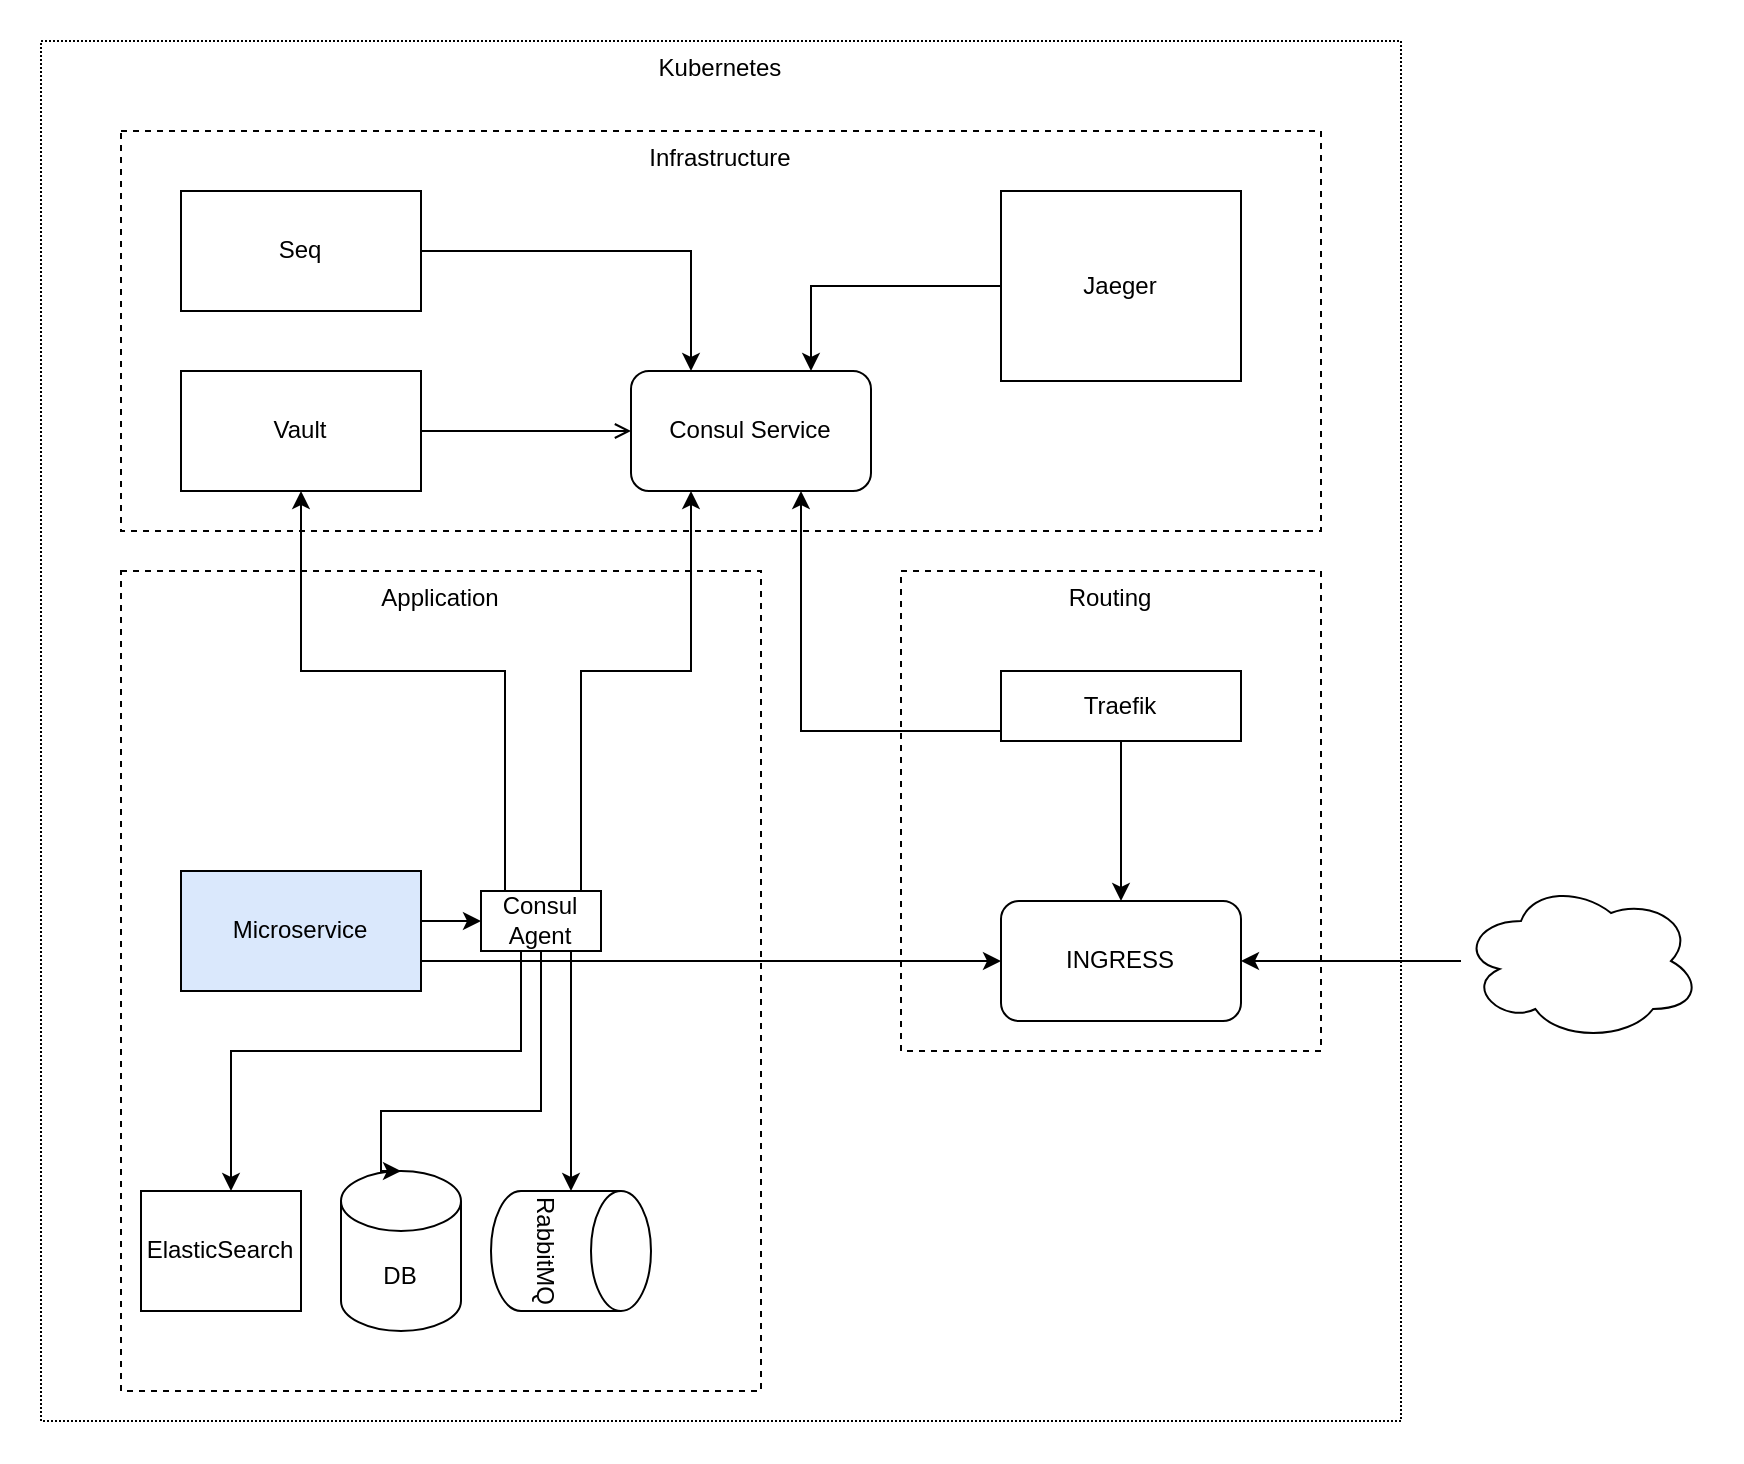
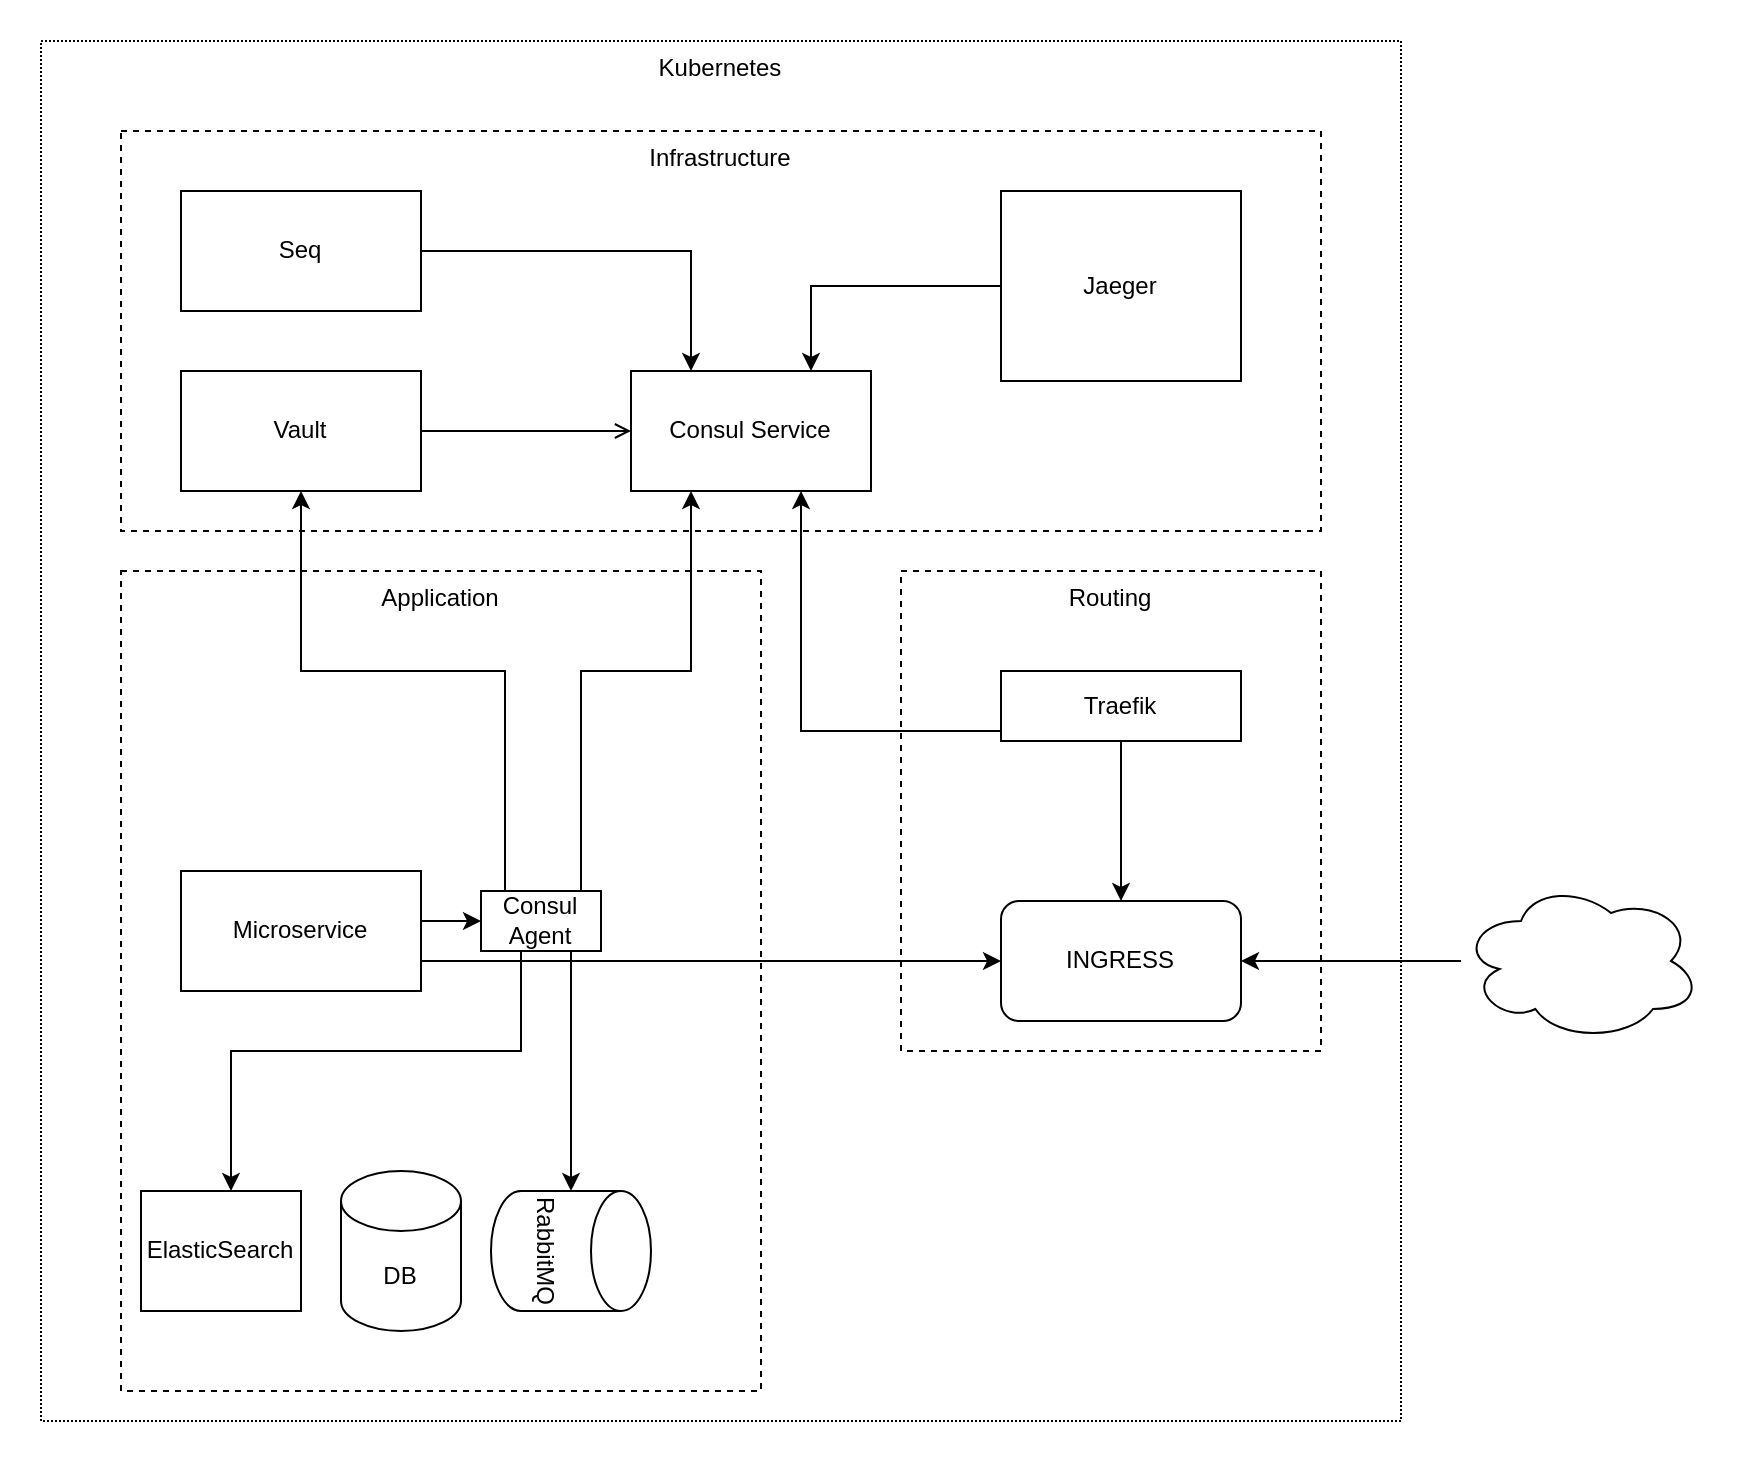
  <mxCell id="0" />
  <mxCell id="1" parent="0" />
  <mxCell id="2" value="Pod" style="rounded=0;whiteSpace=wrap;html=1;dashed=1;dashPattern=1 2;verticalAlign=top;" vertex="1" parent="1"><mxGeometry x="80" y="405" width="260" height="100" as="geometry" /></mxCell>
  <mxCell id="3" value="Kubernetes" style="rounded=0;whiteSpace=wrap;html=1;dashed=1;dashPattern=1 1;verticalAlign=top;" vertex="1" parent="1"><mxGeometry x="20" y="20" width="680" height="690" as="geometry" /></mxCell>
  <mxCell id="4" value="Application" style="rounded=0;whiteSpace=wrap;html=1;dashed=1;verticalAlign=top;" vertex="1" parent="1"><mxGeometry x="60" y="285" width="320" height="410" as="geometry" /></mxCell>
  <mxCell id="5" value="Routing" style="rounded=0;whiteSpace=wrap;html=1;dashed=1;verticalAlign=top;" vertex="1" parent="1"><mxGeometry x="450" y="285" width="210" height="240" as="geometry" /></mxCell>
  <mxCell id="6" value="Infrastructure" style="rounded=0;whiteSpace=wrap;html=1;dashed=1;verticalAlign=top;" vertex="1" parent="1"><mxGeometry x="60" y="65" width="600" height="200" as="geometry" /></mxCell>
- <mxCell id="7" value="Consul Service" style="whiteSpace=wrap;html=1;rounded=1;" vertex="1" parent="1"><mxGeometry x="315" y="185" width="120" height="60" as="geometry" /></mxCell>
+ <mxCell id="7" value="Consul Service" style="rounded=0;whiteSpace=wrap;html=1;" vertex="1" parent="1"><mxGeometry x="315" y="185" width="120" height="60" as="geometry" /></mxCell>
  <mxCell id="8" style="edgeStyle=none;rounded=0;orthogonalLoop=1;jettySize=auto;html=1;endArrow=open;" edge="1" parent="1" source="9" target="7"><mxGeometry relative="1" as="geometry" /></mxCell>
  <mxCell id="9" value="Vault" style="rounded=0;whiteSpace=wrap;html=1;" vertex="1" parent="1"><mxGeometry x="90" y="185" width="120" height="60" as="geometry" /></mxCell>
  <mxCell id="10" style="edgeStyle=none;rounded=0;orthogonalLoop=1;jettySize=auto;html=1;" edge="1" parent="1" source="12" target="22"><mxGeometry relative="1" as="geometry" /></mxCell>
  <mxCell id="11" style="edgeStyle=orthogonalEdgeStyle;rounded=0;orthogonalLoop=1;jettySize=auto;html=1;exitX=0;exitY=0.5;exitDx=0;exitDy=0;" edge="1" parent="1" source="12" target="7"><mxGeometry relative="1" as="geometry"><Array as="points"><mxPoint x="400" y="365" /></Array></mxGeometry></mxCell>
  <mxCell id="12" value="Traefik" style="rounded=0;whiteSpace=wrap;html=1;" vertex="1" parent="1"><mxGeometry x="500" y="335" width="120" height="35" as="geometry" /></mxCell>
  <mxCell id="13" style="edgeStyle=orthogonalEdgeStyle;rounded=0;orthogonalLoop=1;jettySize=auto;html=1;entryX=0.25;entryY=1;entryDx=0;entryDy=0;" edge="1" parent="1" source="32" target="7"><mxGeometry relative="1" as="geometry"><Array as="points"><mxPoint x="290" y="335" /><mxPoint x="345" y="335" /></Array></mxGeometry></mxCell>
  <mxCell id="14" value="DB" style="shape=cylinder3;whiteSpace=wrap;html=1;boundedLbl=1;backgroundOutline=1;size=15;" vertex="1" parent="1"><mxGeometry x="170" y="585" width="60" height="80" as="geometry" /></mxCell>
- <mxCell id="15" value="" style="edgeStyle=orthogonalEdgeStyle;rounded=0;orthogonalLoop=1;jettySize=auto;html=1;entryX=0.5;entryY=0;entryDx=0;entryDy=0;entryPerimeter=0;exitX=0.5;exitY=1;exitDx=0;exitDy=0;" edge="1" parent="1" source="32" target="14"><mxGeometry relative="1" as="geometry"><mxPoint x="100" y="565" as="targetPoint" /><Array as="points"><mxPoint x="270" y="555" /><mxPoint x="190" y="555" /></Array></mxGeometry></mxCell>
  <mxCell id="16" style="rounded=0;orthogonalLoop=1;jettySize=auto;html=1;exitX=0.75;exitY=1;exitDx=0;exitDy=0;edgeStyle=orthogonalEdgeStyle;" edge="1" parent="1" source="32" target="17"><mxGeometry relative="1" as="geometry"><mxPoint x="350" y="575" as="targetPoint" /></mxGeometry></mxCell>
  <mxCell id="17" value="RabbitMQ" style="shape=cylinder3;whiteSpace=wrap;html=1;boundedLbl=1;backgroundOutline=1;size=15;rotation=90;" vertex="1" parent="1"><mxGeometry x="255" y="585" width="60" height="80" as="geometry" /></mxCell>
  <mxCell id="18" style="edgeStyle=orthogonalEdgeStyle;rounded=0;orthogonalLoop=1;jettySize=auto;html=1;exitX=0.367;exitY=0;exitDx=0;exitDy=0;exitPerimeter=0;entryX=0.5;entryY=1;entryDx=0;entryDy=0;" edge="1" parent="1" source="32" target="9"><mxGeometry relative="1" as="geometry"><mxPoint x="60" y="145" as="targetPoint" /><Array as="points"><mxPoint x="252" y="335" /><mxPoint x="150" y="335" /></Array></mxGeometry></mxCell>
  <mxCell id="19" style="edgeStyle=orthogonalEdgeStyle;rounded=0;orthogonalLoop=1;jettySize=auto;html=1;entryX=0;entryY=0.5;entryDx=0;entryDy=0;exitX=1;exitY=0.75;exitDx=0;exitDy=0;" edge="1" parent="1" source="31" target="22"><mxGeometry relative="1" as="geometry"><mxPoint x="290" y="480" as="sourcePoint" /></mxGeometry></mxCell>
  <mxCell id="20" style="edgeStyle=none;rounded=0;orthogonalLoop=1;jettySize=auto;html=1;" edge="1" parent="1" source="21" target="22"><mxGeometry relative="1" as="geometry" /></mxCell>
  <mxCell id="21" value="" style="ellipse;shape=cloud;whiteSpace=wrap;html=1;" vertex="1" parent="1"><mxGeometry x="730" y="440" width="120" height="80" as="geometry" /></mxCell>
  <mxCell id="22" value="INGRESS" style="rounded=1;whiteSpace=wrap;html=1;" vertex="1" parent="1"><mxGeometry x="500" y="450" width="120" height="60" as="geometry" /></mxCell>
  <mxCell id="23" style="edgeStyle=orthogonalEdgeStyle;rounded=0;orthogonalLoop=1;jettySize=auto;html=1;entryX=0.75;entryY=0;entryDx=0;entryDy=0;" edge="1" parent="1" source="24" target="7"><mxGeometry relative="1" as="geometry" /></mxCell>
  <mxCell id="24" value="Jaeger" style="rounded=0;whiteSpace=wrap;html=1;" vertex="1" parent="1"><mxGeometry x="500" y="95" width="120" height="95" as="geometry" /></mxCell>
  <mxCell id="25" style="edgeStyle=orthogonalEdgeStyle;rounded=0;orthogonalLoop=1;jettySize=auto;html=1;entryX=0.25;entryY=0;entryDx=0;entryDy=0;" edge="1" parent="1" source="26" target="7"><mxGeometry relative="1" as="geometry" /></mxCell>
  <mxCell id="26" value="Seq" style="rounded=0;whiteSpace=wrap;html=1;" vertex="1" parent="1"><mxGeometry x="90" y="95" width="120" height="60" as="geometry" /></mxCell>
  <mxCell id="27" value="" style="shape=image;html=1;verticalAlign=top;verticalLabelPosition=bottom;labelBackgroundColor=#ffffff;imageAspect=0;aspect=fixed;image=https://cdn0.iconfinder.com/data/icons/small-n-flat/24/678094-shield-128.png;dashed=1;dashPattern=1 2;" vertex="1" parent="1"><mxGeometry x="590" y="482" width="28" height="28" as="geometry" /></mxCell>
  <mxCell id="28" value="ElasticSearch" style="rounded=0;whiteSpace=wrap;html=1;" vertex="1" parent="1"><mxGeometry x="70" y="595" width="80" height="60" as="geometry" /></mxCell>
  <mxCell id="29" style="edgeStyle=orthogonalEdgeStyle;rounded=0;orthogonalLoop=1;jettySize=auto;html=1;" edge="1" parent="1" source="32" target="28"><mxGeometry relative="1" as="geometry"><Array as="points"><mxPoint x="260" y="525" /><mxPoint x="115" y="525" /></Array></mxGeometry></mxCell>
  <mxCell id="30" value="" style="group" vertex="1" connectable="0" parent="1"><mxGeometry x="90" y="435" width="210" height="60" as="geometry" /></mxCell>
- <mxCell id="31" value="Microservice" style="rounded=0;whiteSpace=wrap;html=1;fillColor=#dae8fc;" vertex="1" parent="30"><mxGeometry width="120" height="60" as="geometry" /></mxCell>
+ <mxCell id="31" value="Microservice" style="rounded=0;whiteSpace=wrap;html=1;" vertex="1" parent="30"><mxGeometry width="120" height="60" as="geometry" /></mxCell>
  <mxCell id="32" value="Consul Agent" style="rounded=0;whiteSpace=wrap;html=1;" vertex="1" parent="30"><mxGeometry x="150" y="10" width="60" height="30" as="geometry" /></mxCell>
  <mxCell id="33" value="" style="endArrow=classic;html=1;edgeStyle=orthogonalEdgeStyle;" edge="1" parent="30" source="31" target="32"><mxGeometry x="110" y="330" width="50" height="50" as="geometry"><mxPoint x="-150" y="-100" as="sourcePoint" /><mxPoint x="-100" y="-150" as="targetPoint" /><Array as="points"><mxPoint x="130" y="25" /><mxPoint x="130" y="25" /></Array></mxGeometry></mxCell>
